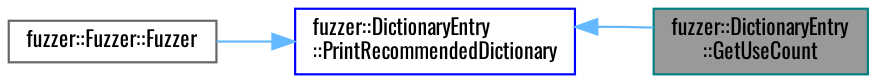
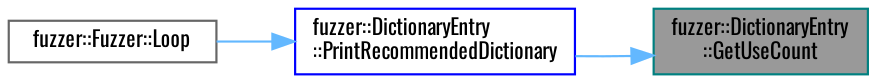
  digraph {
    fontname=Oswald
    rankdir=RL
    node [fillcolor=white fontname=Oswald fontsize=10 shape=box style=filled]
    edge [color=steelblue1 dir=back fontname=Oswald fontsize=10 labelfontname=Helvetica labelfontsize=10 style=solid]
    n1 [color=teal fillcolor=grey60 fontcolor=black height=0.2 label="fuzzer::DictionaryEntry\l::GetUseCount" width=0.4]
    n2 [color=blue height=0.2 label="fuzzer::DictionaryEntry\l::PrintRecommendedDictionary" width=0.4]
-   n3 [color=gray40 height=0.2 label="fuzzer::Fuzzer::Fuzzer" width=0.4]
-   n2 -> n1
+   n3 [color=gray40 height=0.2 label="fuzzer::Fuzzer::Loop" width=0.4]
+   n1 -> n2
    n2 -> n3
  }
